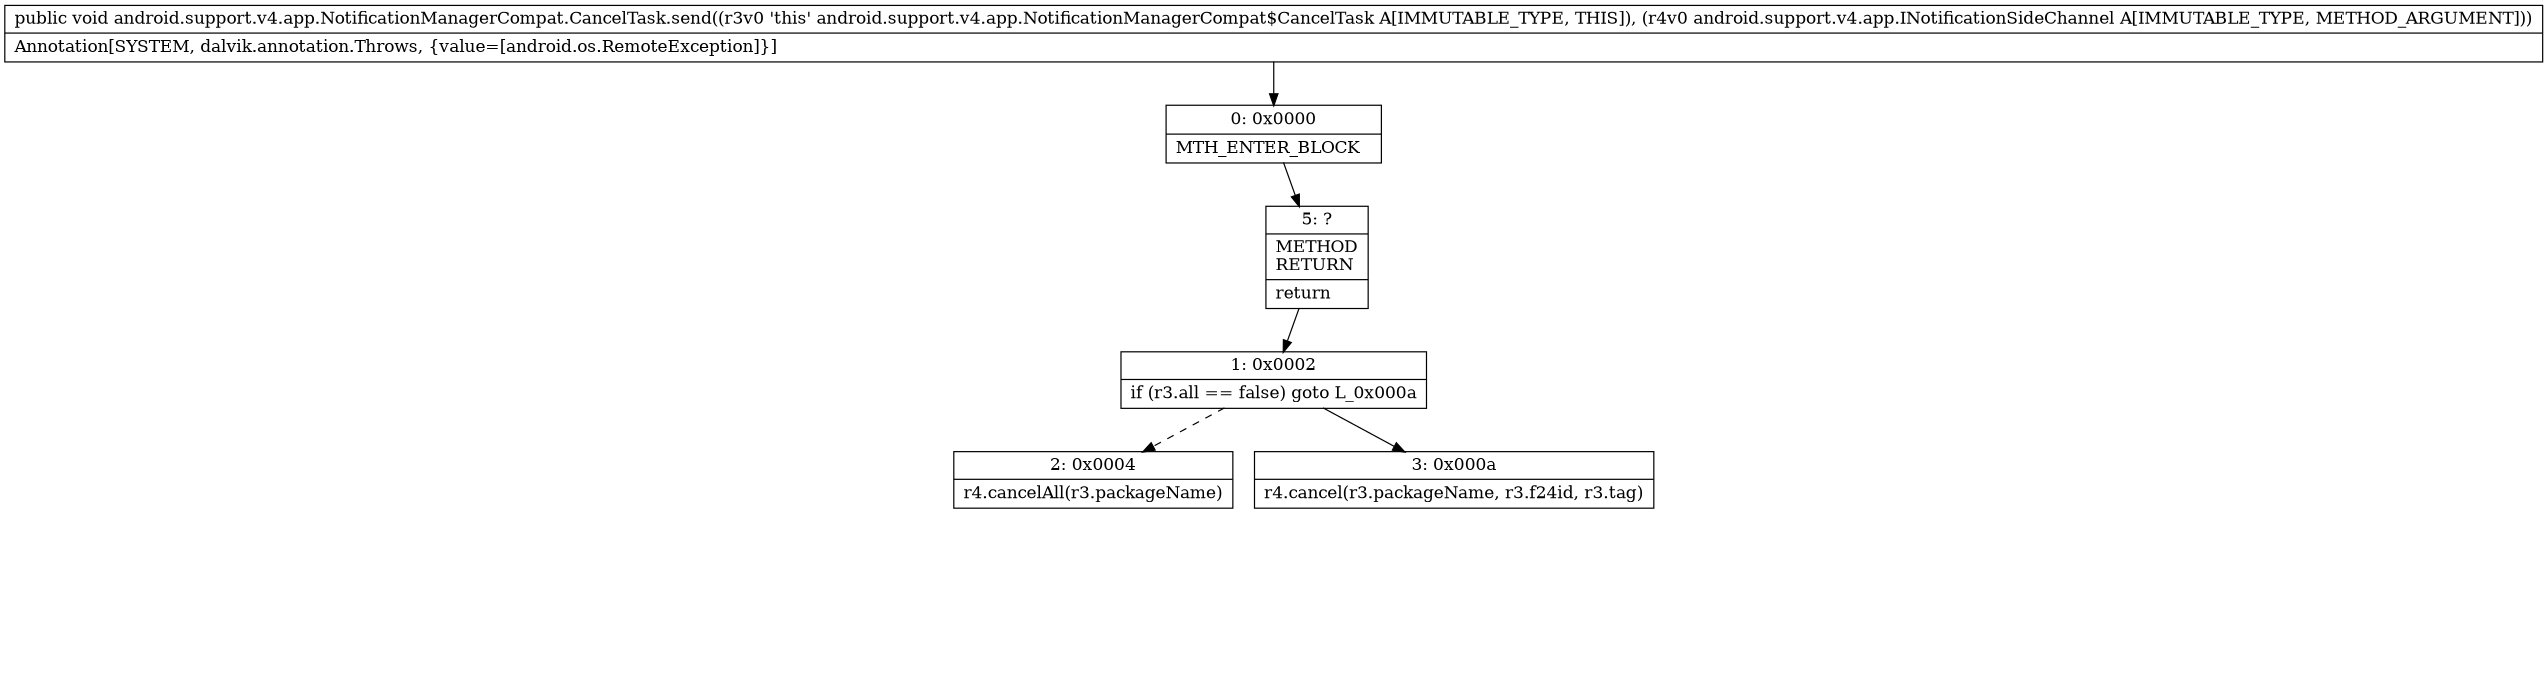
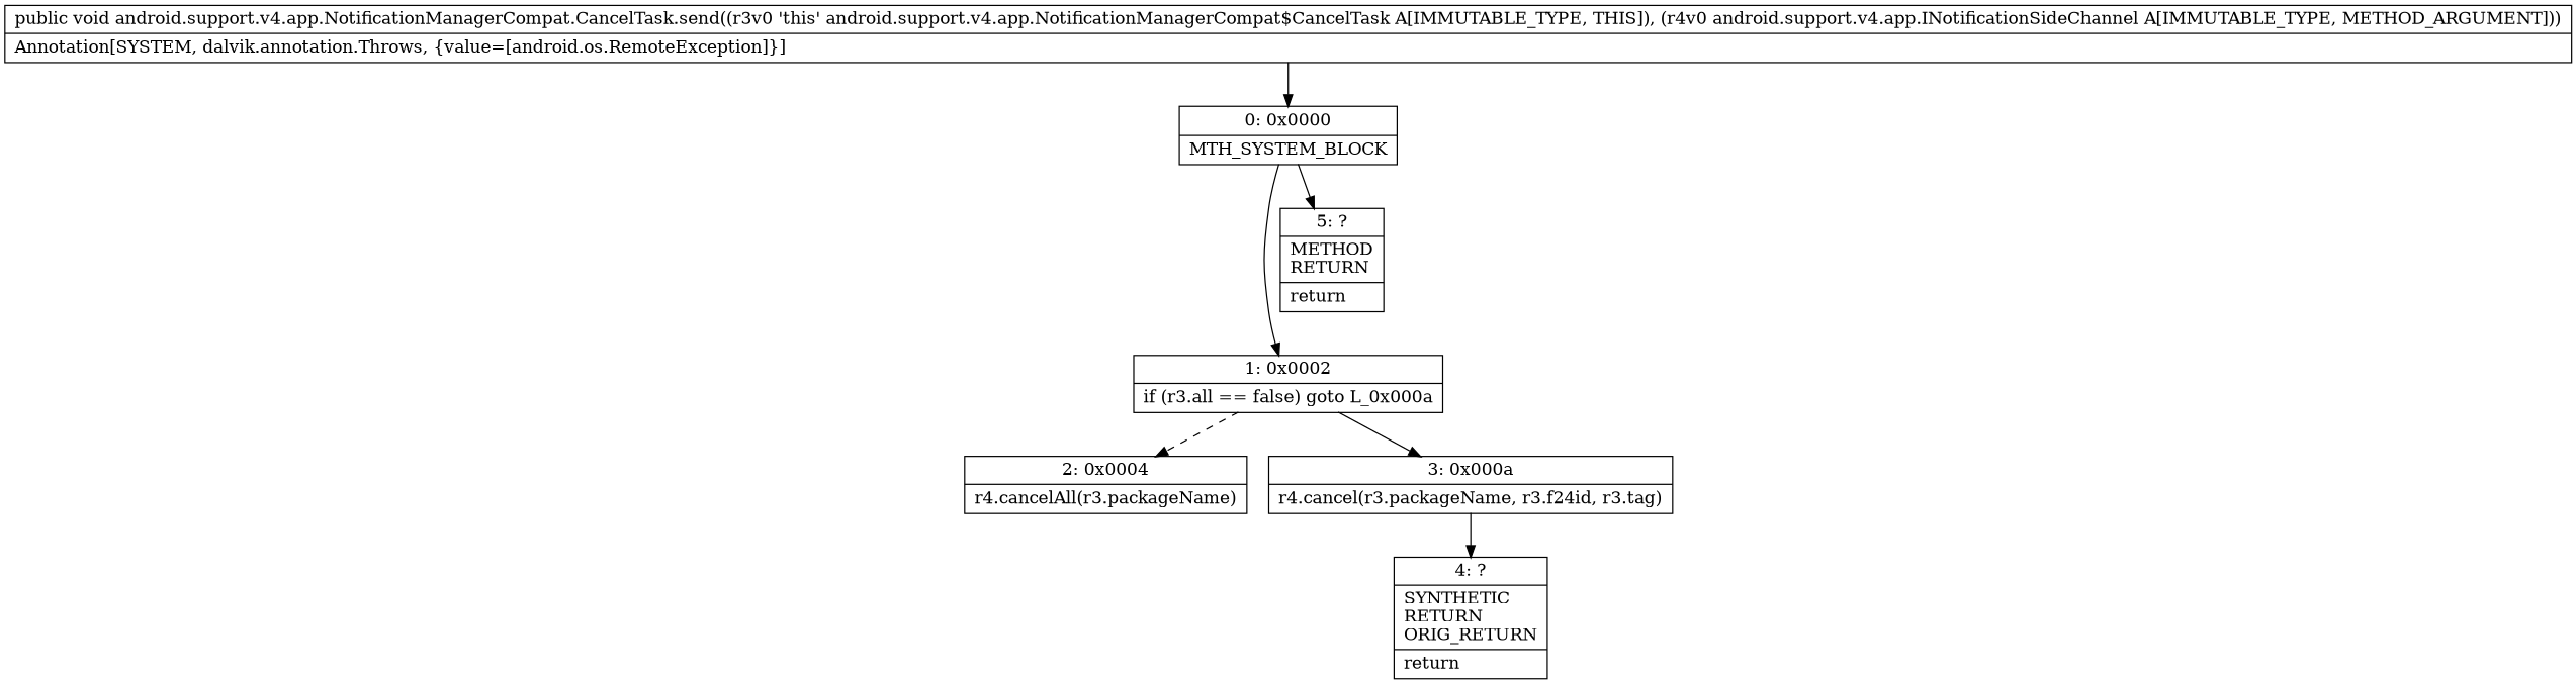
  digraph {
    node [shape=record]
-   n1 [label="{0\:\ 0x0000|MTH_ENTER_BLOCK\l}"]
+   n1 [label="{0\:\ 0x0000|MTH_SYSTEM_BLOCK\l}"]
    n2 [label="{1\:\ 0x0002|if (r3.all == false) goto L_0x000a\l}"]
    n3 [label="{5\:\ ?|METHOD\lRETURN\l|return\l}"]
    n4 [label="{2\:\ 0x0004|r4.cancelAll(r3.packageName)\l}"]
    n5 [label="{3\:\ 0x000a|r4.cancel(r3.packageName, r3.f24id, r3.tag)\l}"]
+   n6 [label="{4\:\ ?|SYNTHETIC\lRETURN\lORIG_RETURN\l|return\l}"]
    n7 [label="{public void android.support.v4.app.NotificationManagerCompat.CancelTask.send((r3v0 'this' android.support.v4.app.NotificationManagerCompat$CancelTask A[IMMUTABLE_TYPE, THIS]), (r4v0 android.support.v4.app.INotificationSideChannel A[IMMUTABLE_TYPE, METHOD_ARGUMENT]))  | Annotation[SYSTEM, dalvik.annotation.Throws, \{value=[android.os.RemoteException]\}]\l}"]
-   n3 -> n2
+   n1 -> n2
    n1 -> n3
    n2 -> n4 [style=dashed]
    n2 -> n5
+   n5 -> n6
    n7 -> n1
  }
